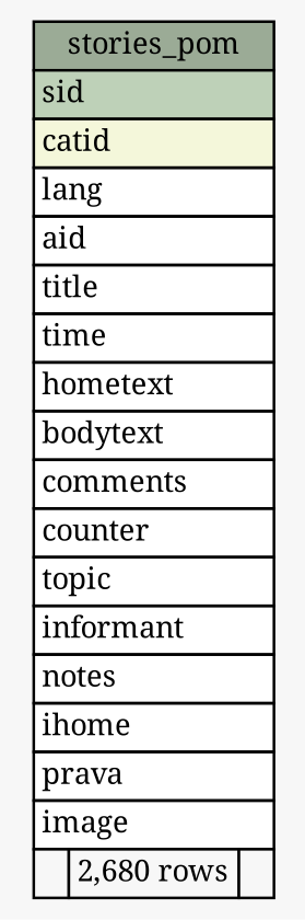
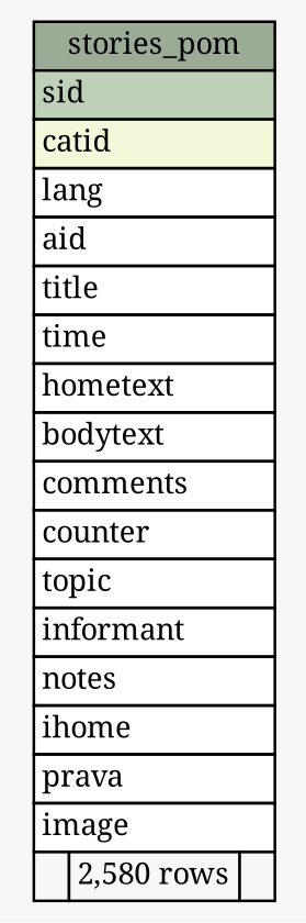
  digraph {
    bgcolor="#f7f7f7"
    fontname="Noto Serif"
    fontsize=11
    nodesep=0.18
    rankdir=TB
    ranksep=0.46
-   n1 [fontname="Noto Serif" fontsize=11 label=<     <TABLE BORDER="0" CELLBORDER="1" CELLSPACING="0" BGCOLOR="#ffffff">       <TR><TD COLSPAN="3" BGCOLOR="#9bab96" ALIGN="CENTER">stories_pom</TD></TR>       <TR><TD PORT="sid" COLSPAN="3" BGCOLOR="#bed1b8" ALIGN="LEFT">sid</TD></TR>       <TR><TD PORT="catid" COLSPAN="3" BGCOLOR="#f4f7da" ALIGN="LEFT">catid</TD></TR>       <TR><TD PORT="lang" COLSPAN="3" ALIGN="LEFT">lang</TD></TR>       <TR><TD PORT="aid" COLSPAN="3" ALIGN="LEFT">aid</TD></TR>       <TR><TD PORT="title" COLSPAN="3" ALIGN="LEFT">title</TD></TR>       <TR><TD PORT="time" COLSPAN="3" ALIGN="LEFT">time</TD></TR>       <TR><TD PORT="hometext" COLSPAN="3" ALIGN="LEFT">hometext</TD></TR>       <TR><TD PORT="bodytext" COLSPAN="3" ALIGN="LEFT">bodytext</TD></TR>       <TR><TD PORT="comments" COLSPAN="3" ALIGN="LEFT">comments</TD></TR>       <TR><TD PORT="counter" COLSPAN="3" ALIGN="LEFT">counter</TD></TR>       <TR><TD PORT="topic" COLSPAN="3" ALIGN="LEFT">topic</TD></TR>       <TR><TD PORT="informant" COLSPAN="3" ALIGN="LEFT">informant</TD></TR>       <TR><TD PORT="notes" COLSPAN="3" ALIGN="LEFT">notes</TD></TR>       <TR><TD PORT="ihome" COLSPAN="3" ALIGN="LEFT">ihome</TD></TR>       <TR><TD PORT="prava" COLSPAN="3" ALIGN="LEFT">prava</TD></TR>       <TR><TD PORT="image" COLSPAN="3" ALIGN="LEFT">image</TD></TR>       <TR><TD ALIGN="LEFT" BGCOLOR="#f7f7f7">  </TD><TD ALIGN="RIGHT" BGCOLOR="#f7f7f7">2,680 rows</TD><TD ALIGN="RIGHT" BGCOLOR="#f7f7f7">  </TD></TR>     </TABLE>> shape=plaintext]
+   n1 [fontname="Noto Serif" fontsize=11 label=<     <TABLE BORDER="0" CELLBORDER="1" CELLSPACING="0" BGCOLOR="#ffffff">       <TR><TD COLSPAN="3" BGCOLOR="#9bab96" ALIGN="CENTER">stories_pom</TD></TR>       <TR><TD PORT="sid" COLSPAN="3" BGCOLOR="#bed1b8" ALIGN="LEFT">sid</TD></TR>       <TR><TD PORT="catid" COLSPAN="3" BGCOLOR="#f4f7da" ALIGN="LEFT">catid</TD></TR>       <TR><TD PORT="lang" COLSPAN="3" ALIGN="LEFT">lang</TD></TR>       <TR><TD PORT="aid" COLSPAN="3" ALIGN="LEFT">aid</TD></TR>       <TR><TD PORT="title" COLSPAN="3" ALIGN="LEFT">title</TD></TR>       <TR><TD PORT="time" COLSPAN="3" ALIGN="LEFT">time</TD></TR>       <TR><TD PORT="hometext" COLSPAN="3" ALIGN="LEFT">hometext</TD></TR>       <TR><TD PORT="bodytext" COLSPAN="3" ALIGN="LEFT">bodytext</TD></TR>       <TR><TD PORT="comments" COLSPAN="3" ALIGN="LEFT">comments</TD></TR>       <TR><TD PORT="counter" COLSPAN="3" ALIGN="LEFT">counter</TD></TR>       <TR><TD PORT="topic" COLSPAN="3" ALIGN="LEFT">topic</TD></TR>       <TR><TD PORT="informant" COLSPAN="3" ALIGN="LEFT">informant</TD></TR>       <TR><TD PORT="notes" COLSPAN="3" ALIGN="LEFT">notes</TD></TR>       <TR><TD PORT="ihome" COLSPAN="3" ALIGN="LEFT">ihome</TD></TR>       <TR><TD PORT="prava" COLSPAN="3" ALIGN="LEFT">prava</TD></TR>       <TR><TD PORT="image" COLSPAN="3" ALIGN="LEFT">image</TD></TR>       <TR><TD ALIGN="LEFT" BGCOLOR="#f7f7f7">  </TD><TD ALIGN="RIGHT" BGCOLOR="#f7f7f7">2,580 rows</TD><TD ALIGN="RIGHT" BGCOLOR="#f7f7f7">  </TD></TR>     </TABLE>> shape=plaintext]
  }
